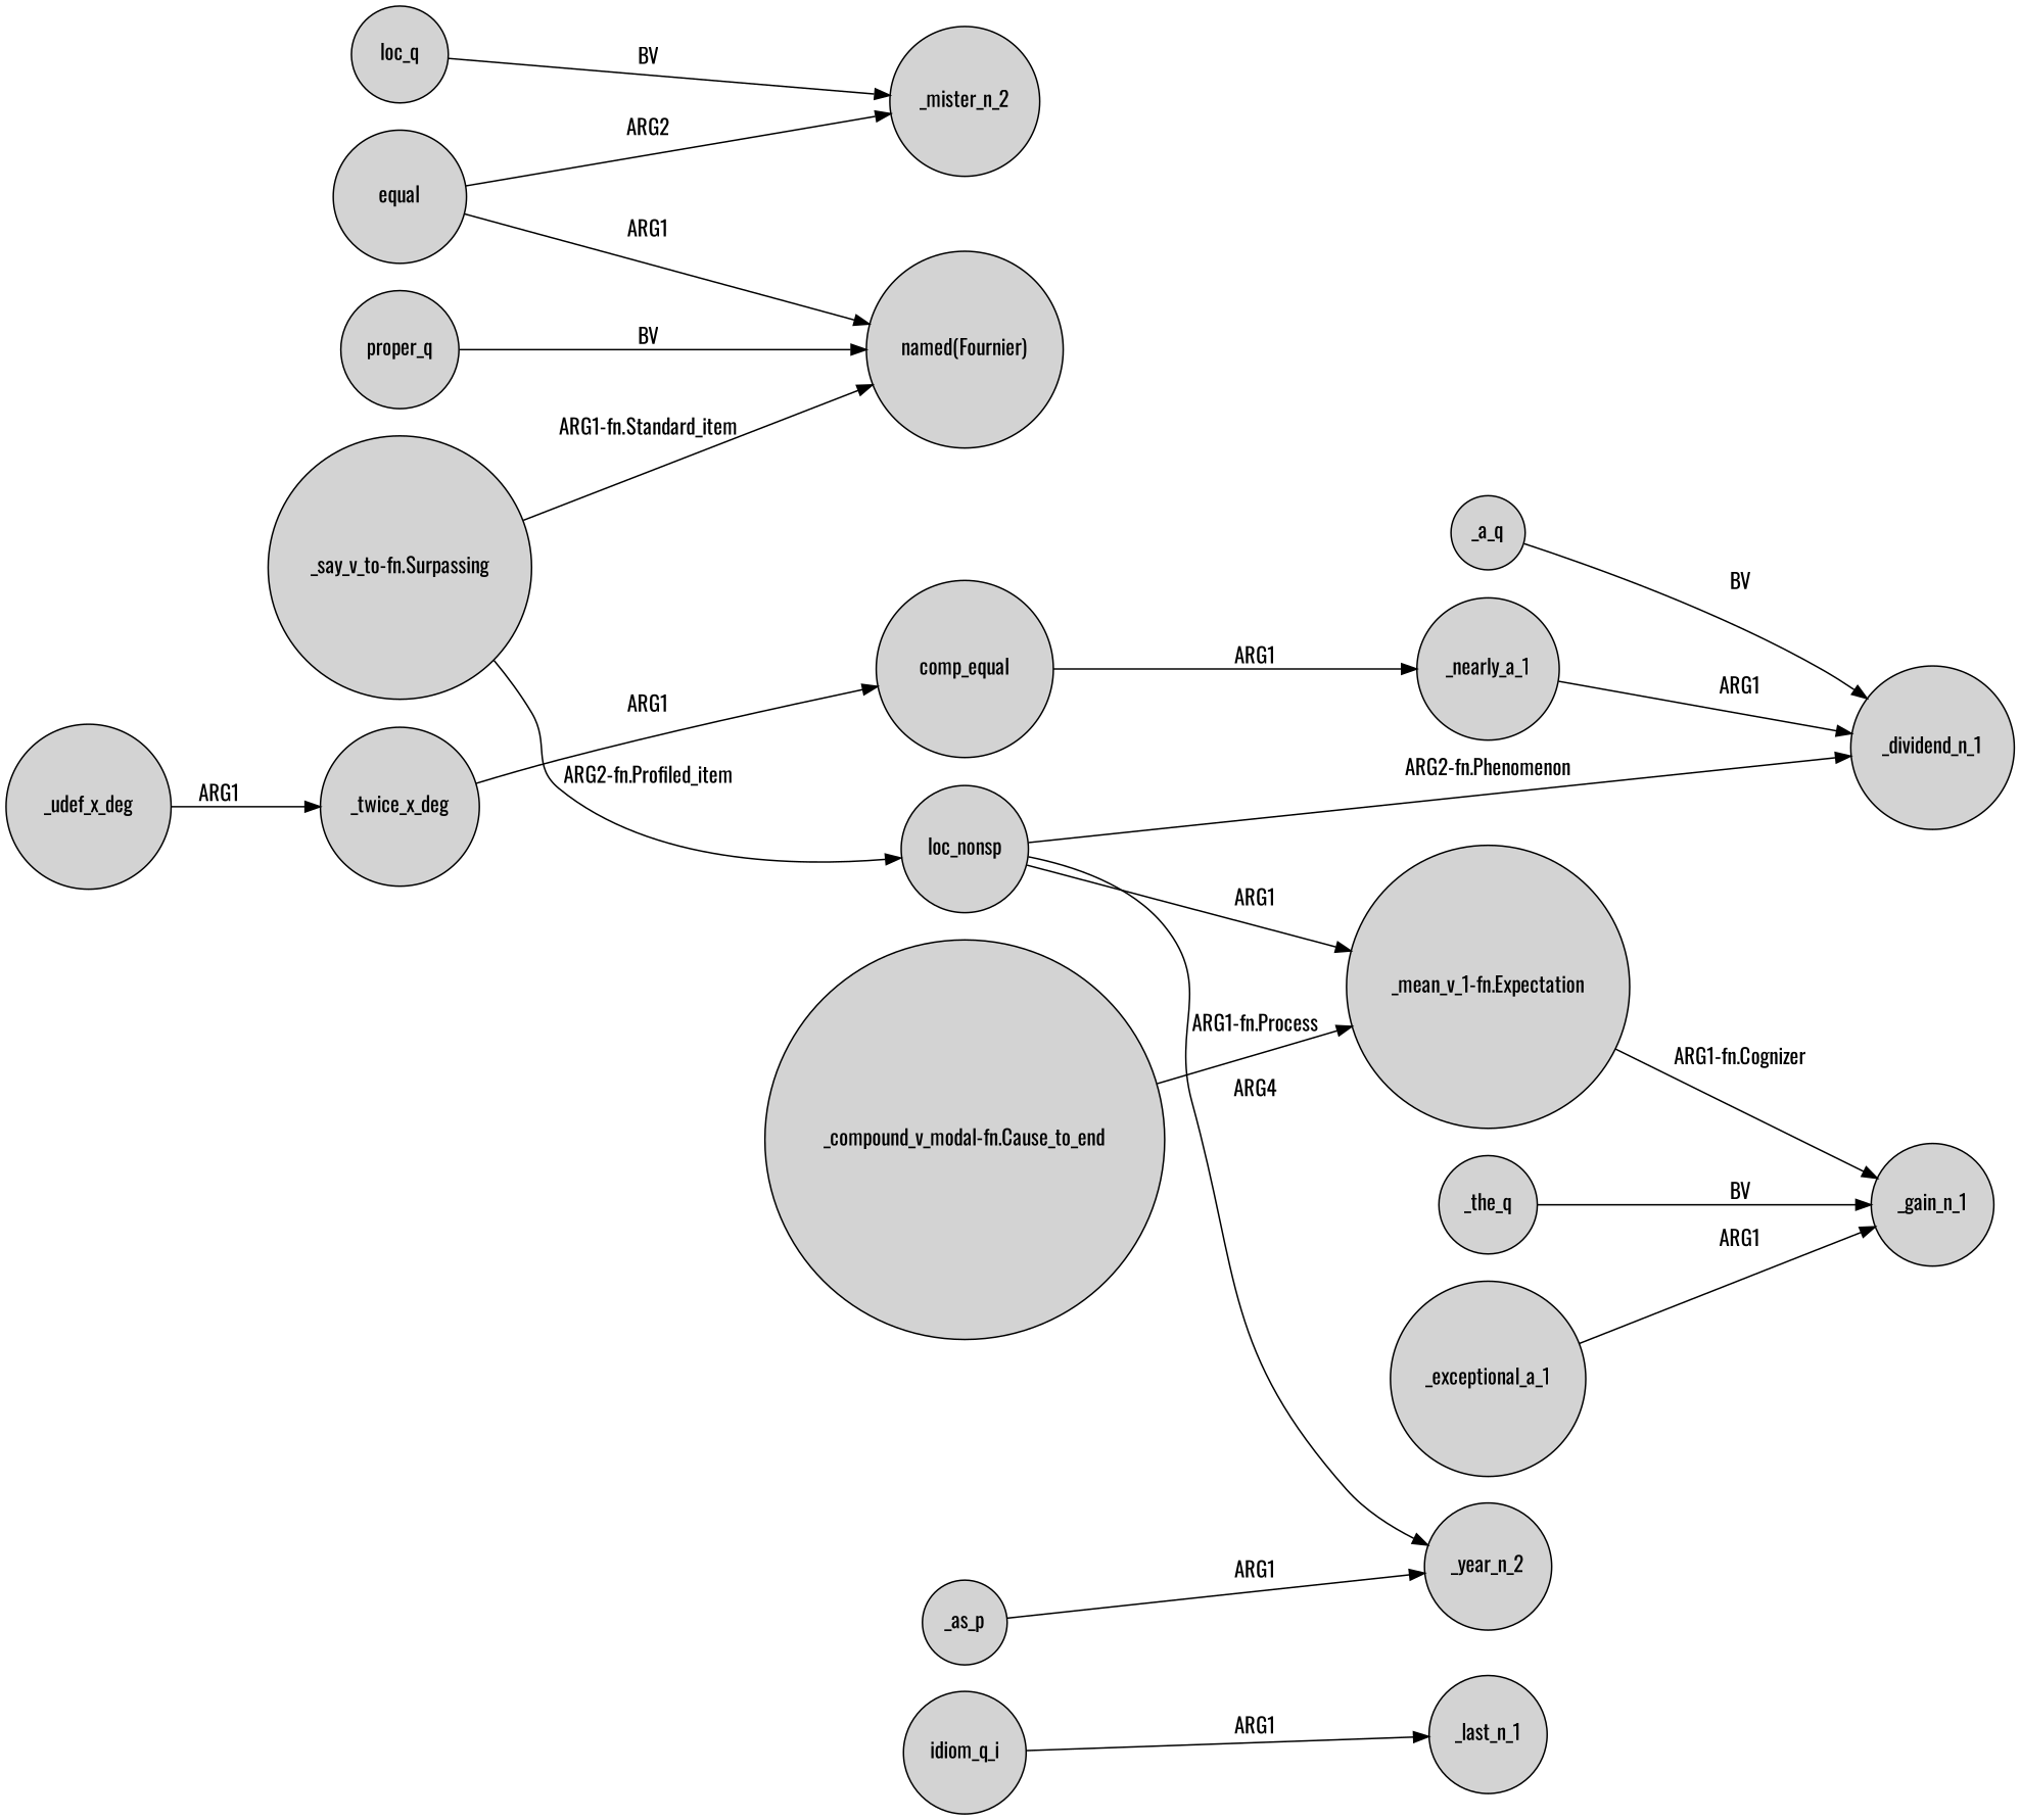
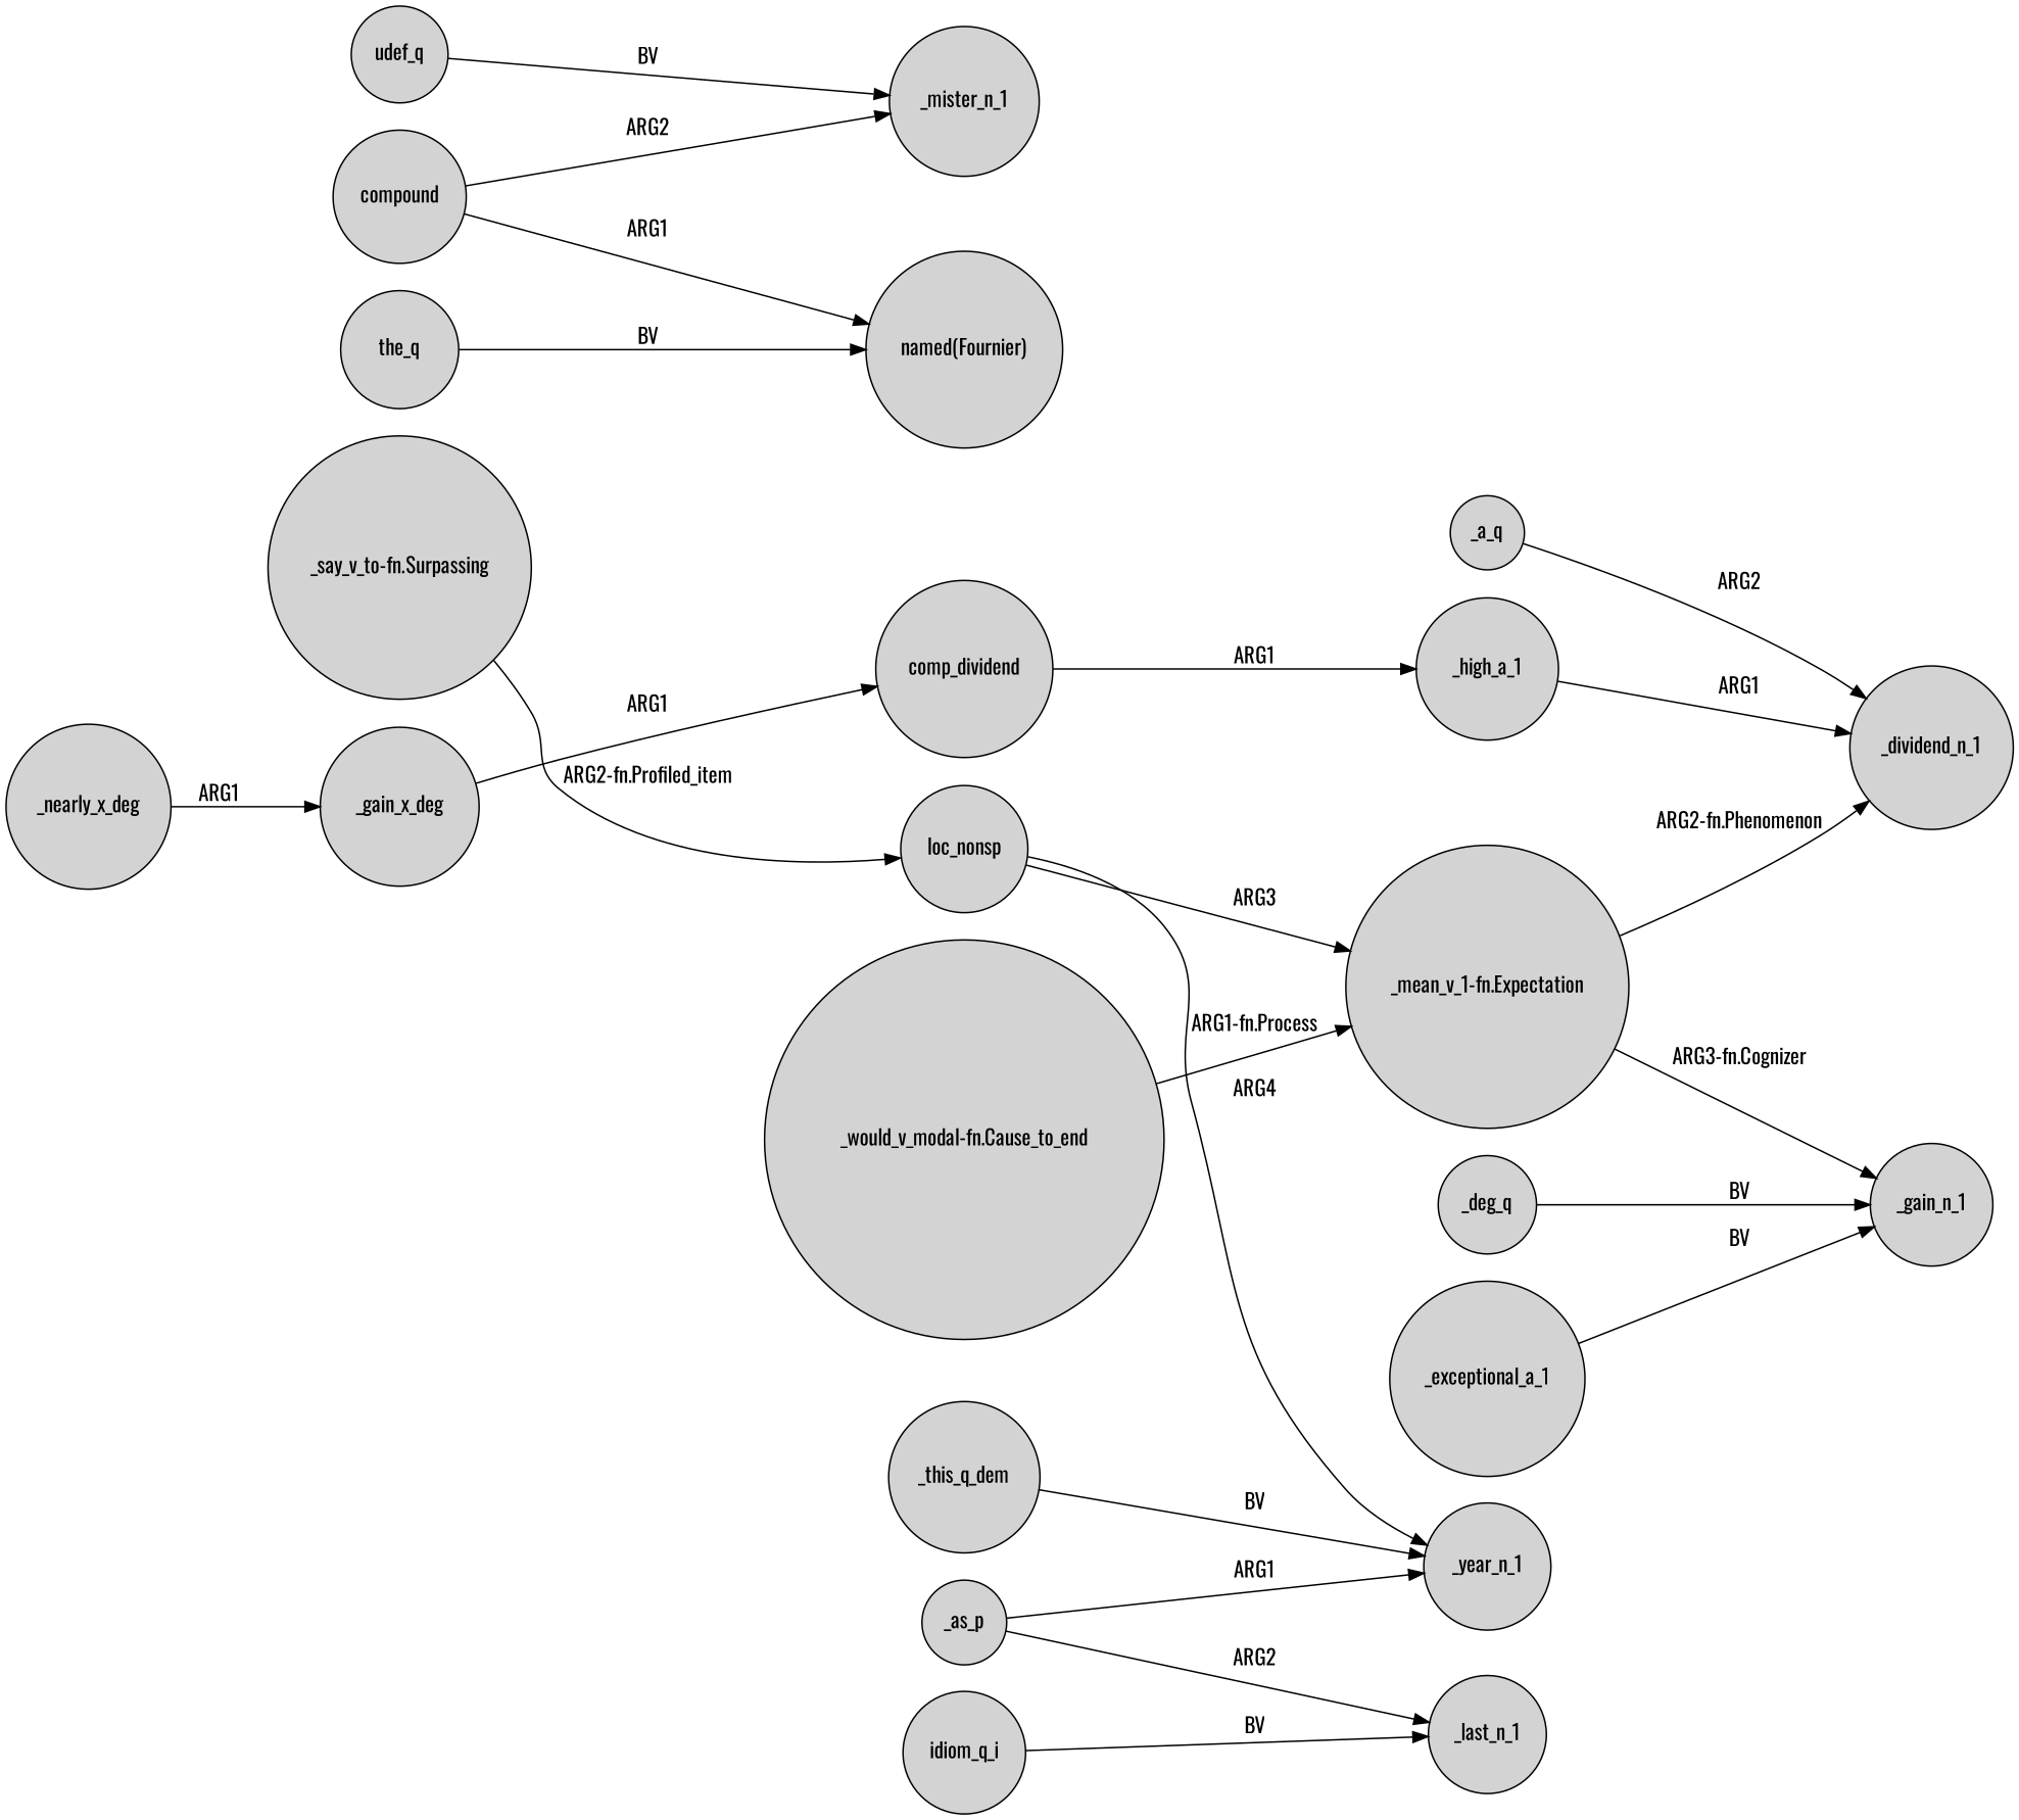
  digraph {
    fontname=Oswald
    rankdir=LR
    node [fontname=Oswald shape=circle style=filled]
    edge [fontname=Oswald]
-   compound [label=equal]
-   _mister_n_1 [label=_mister_n_2]
+   compound
+   _mister_n_1
    "named(Fournier)"
-   proper_q
+   proper_q [label=the_q]
    idiom_q_i
    _last_n_1
-   _high_a_1 [label=_nearly_a_1]
+   _high_a_1
    _dividend_n_1
    "_mean_v_1-fn.Expectation"
    _gain_n_1
-   udef_q [label=loc_q]
+   udef_q
    _a_q
    loc_nonsp
-   _year_n_1 [label=_year_n_2]
-   comp_equal
+   _year_n_1
+   comp_equal [label=comp_dividend]
    _as_p
    "_say_v_to-fn.Surpassing"
-   "_would_v_modal-fn.Cause_to_end" [label="_compound_v_modal-fn.Cause_to_end"]
-   _nearly_x_deg [label=_udef_x_deg]
-   _twice_x_deg
-   _the_q
+   "_would_v_modal-fn.Cause_to_end"
+   _nearly_x_deg
+   _twice_x_deg [label=_gain_x_deg]
+   _the_q [label=_deg_q]
+   _this_q_dem
    _exceptional_a_1
    compound -> _mister_n_1 [label=ARG2]
    compound -> "named(Fournier)" [label=ARG1]
    proper_q -> "named(Fournier)" [label=BV]
-   idiom_q_i -> _last_n_1 [label=ARG1]
+   idiom_q_i -> _last_n_1 [label=BV]
    _high_a_1 -> _dividend_n_1 [label=ARG1]
-   loc_nonsp -> _dividend_n_1 [label="ARG2-fn.Phenomenon"]
-   "_mean_v_1-fn.Expectation" -> _gain_n_1 [label="ARG1-fn.Cognizer"]
+   "_mean_v_1-fn.Expectation" -> _dividend_n_1 [label="ARG2-fn.Phenomenon"]
+   "_mean_v_1-fn.Expectation" -> _gain_n_1 [label="ARG3-fn.Cognizer"]
    udef_q -> _mister_n_1 [label=BV]
-   _a_q -> _dividend_n_1 [label=BV]
-   loc_nonsp -> "_mean_v_1-fn.Expectation" [label=ARG1]
+   _a_q -> _dividend_n_1 [label=ARG2]
+   loc_nonsp -> "_mean_v_1-fn.Expectation" [label=ARG3]
    loc_nonsp -> _year_n_1 [label=ARG4]
    comp_equal -> _high_a_1 [label=ARG1]
+   _as_p -> _last_n_1 [label=ARG2]
    _as_p -> _year_n_1 [label=ARG1]
-   "_say_v_to-fn.Surpassing" -> "named(Fournier)" [label="ARG1-fn.Standard_item"]
    "_say_v_to-fn.Surpassing" -> loc_nonsp [label="ARG2-fn.Profiled_item"]
    "_would_v_modal-fn.Cause_to_end" -> "_mean_v_1-fn.Expectation" [label="ARG1-fn.Process"]
    _nearly_x_deg -> _twice_x_deg [label=ARG1]
    _twice_x_deg -> comp_equal [label=ARG1]
    _the_q -> _gain_n_1 [label=BV]
-   _exceptional_a_1 -> _gain_n_1 [label=ARG1]
+   _this_q_dem -> _year_n_1 [label=BV]
+   _exceptional_a_1 -> _gain_n_1 [label=BV]
  }
